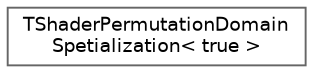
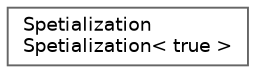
  digraph {
    rankdir=LR
-   n1 [color=grey40 fillcolor=white fontname=Helvetica fontsize=10 height=0.2 label="TShaderPermutationDomain\lSpetialization\< true \>" shape=box style=filled width=0.4]
+   n1 [color=grey40 fillcolor=white fontname=Helvetica fontsize=10 height=0.2 label="Spetialization\lSpetialization\< true \>" shape=box style=filled width=0.4]
  }
